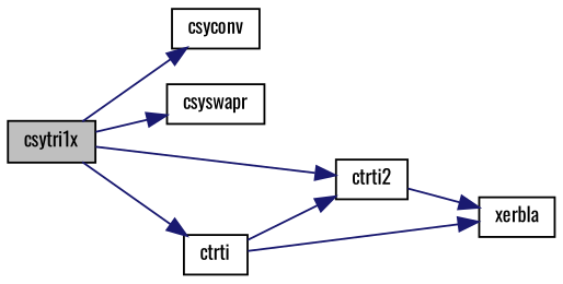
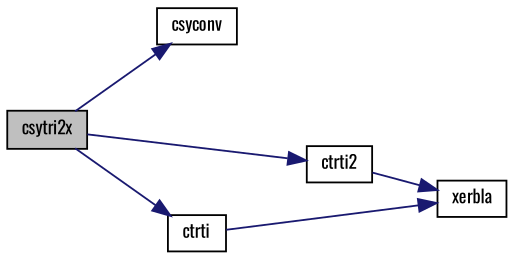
  digraph {
    fontname=Oswald
    rankdir=LR
    node [color=black fillcolor=white fontname=Oswald fontsize=10 shape=record style=filled]
    edge [color=midnightblue fontname=Oswald fontsize=10 labelfontname=Helvetica labelfontsize=10 style=solid]
-   n1 [fillcolor=grey75 fontcolor=black height=0.2 label=csytri1x width=0.4]
+   n1 [fillcolor=grey75 fontcolor=black height=0.2 label=csytri2x width=0.4]
    n2 [height=0.2 label=csyconv width=0.4]
-   n3 [height=0.2 label=csyswapr width=0.4]
    n4 [height=0.2 label=ctrti width=0.4]
    n5 [height=0.2 label=ctrti2 width=0.4]
    n6 [height=0.2 label=xerbla width=0.4]
    n1 -> n2
-   n1 -> n3
    n1 -> n4
    n1 -> n5
-   n4 -> n5
    n4 -> n6
    n5 -> n6
  }
